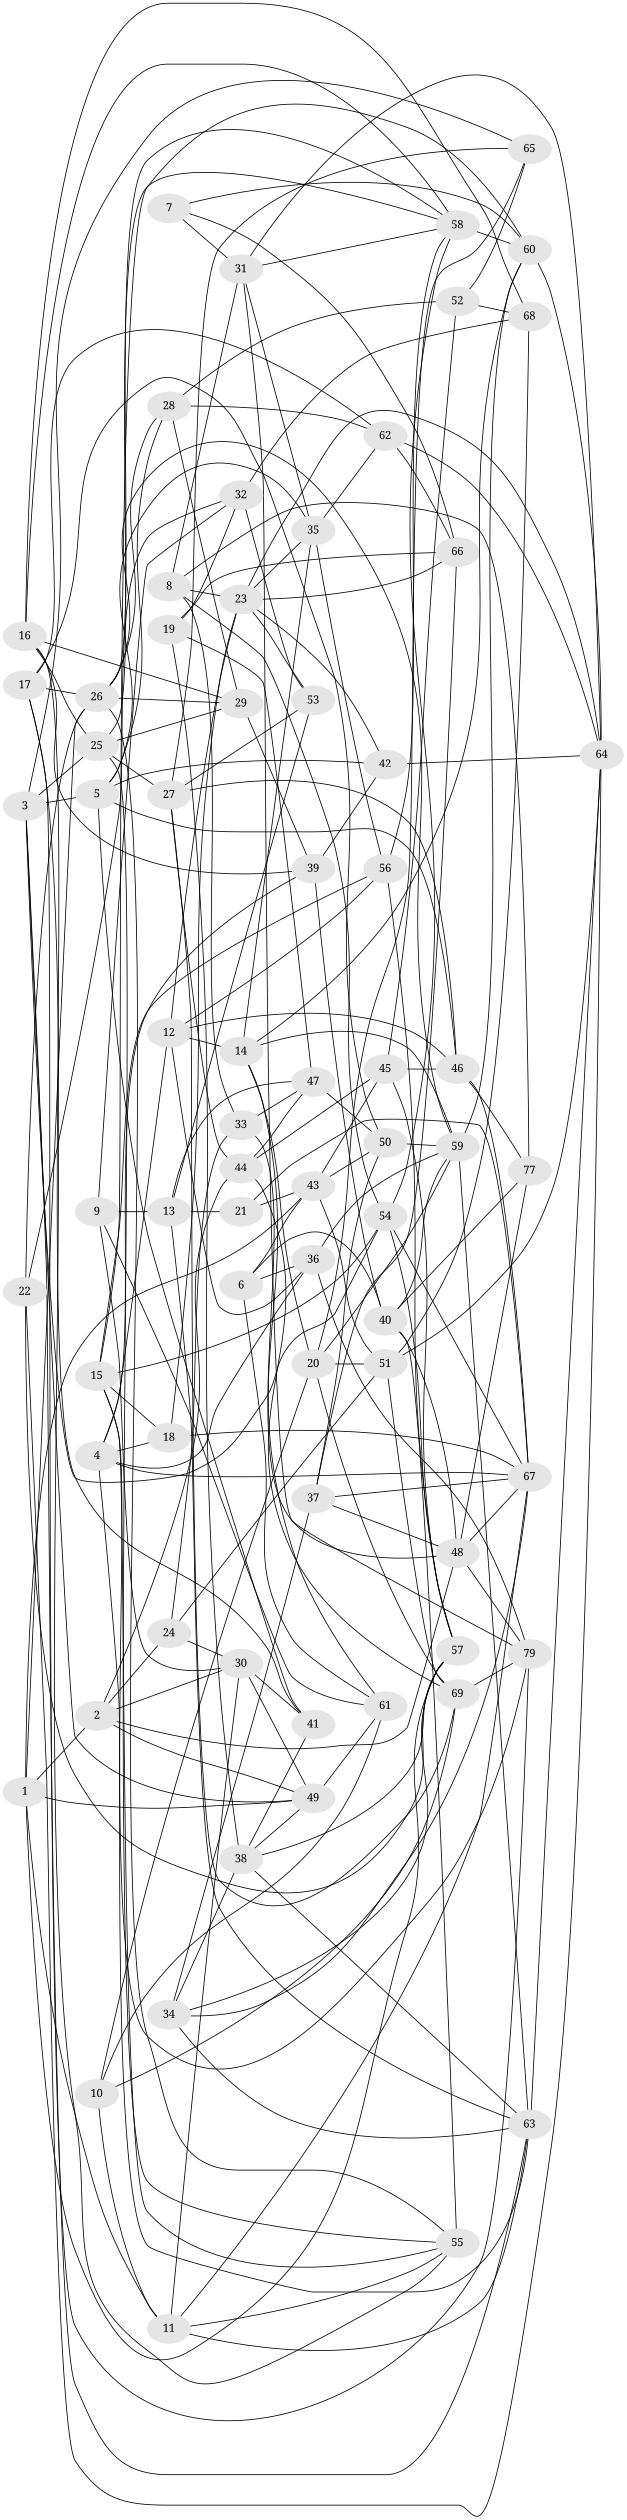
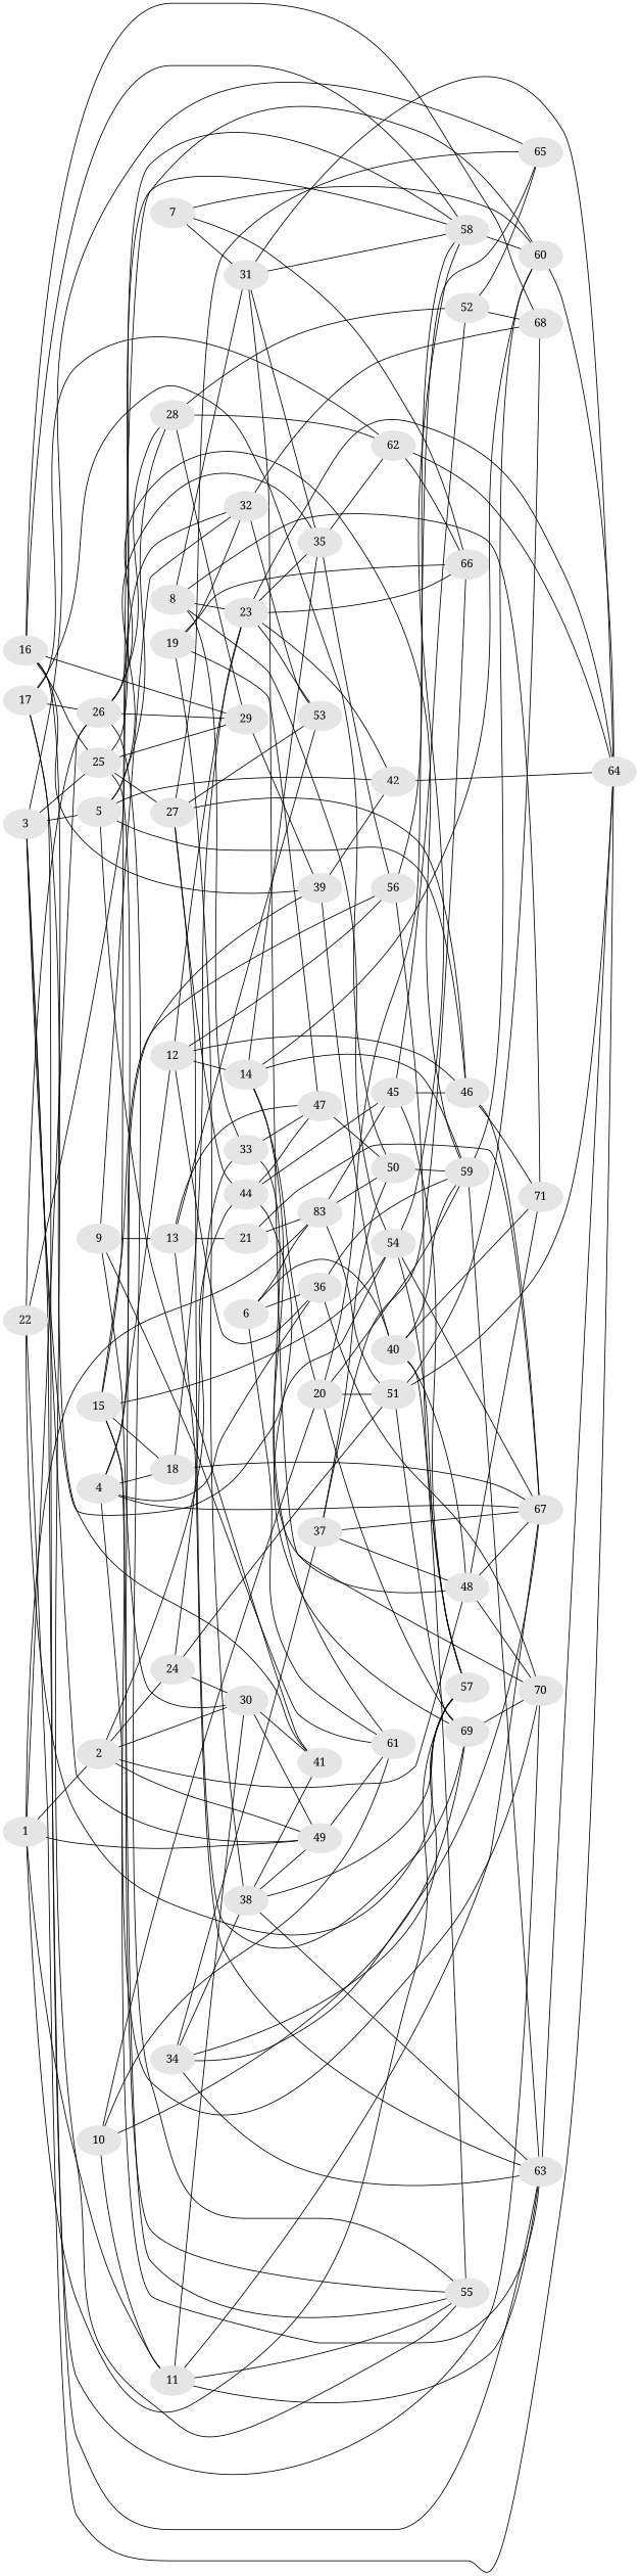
  graph {
    fontname="Noto Serif"
    rankdir=LR
    node [color=gray90 fontname="Noto Serif" style=filled]
    edge [fontname="Noto Serif" weight=1.0]
    1
    2
    11
    26
-   43
+   43 [label=83]
    49
    57
    24
    30
    44
    48
    63
    67
    55
    28
    59
    29
    58
    50
    51
    45
    61
    33
    41
    69
    47
-   71 [label=77]
-   70 [label=79]
+   71
+   70
    3
    5
    25
    54
    65
    35
    42
    46
    27
    64
    4
    12
    18
    36
    39
    23
    14
    56
    40
    62
    52
    6
    7
    31
    60
    66
    8
    53
    9
    13
    32
    21
    68
    10
    20
    15
    16
    17
    19
    38
    22
    34
    37
    1 -- 2
    1 -- 11
    1 -- 26
    1 -- 43
    1 -- 49
    1 -- 57
    2 -- 49
    2 -- 24
    2 -- 30
    2 -- 44
    2 -- 48
    11 -- 30
    11 -- 63
    11 -- 67
    11 -- 55
    26 -- 55
    26 -- 28
    26 -- 59
    26 -- 29 [weight=2.0]
    26 -- 58 [weight=2.0]
    43 -- 50
    43 -- 51
    43 -- 45
    49 -- 61 [weight=2.0]
    24 -- 30
    24 -- 51
    24 -- 33
    30 -- 49 [weight=2.0]
    30 -- 41
    44 -- 45
    44 -- 69
    44 -- 47 [weight=2.0]
    48 -- 67
    48 -- 71
    48 -- 70
    63 -- 64
    28 -- 29
    28 -- 62
    28 -- 52
    59 -- 63
    59 -- 60
    29 -- 39
    58 -- 60
    50 -- 59
    51 -- 69
    51 -- 64
    51 -- 68
    45 -- 57
    45 -- 46
    45 -- 52 [weight=2.0]
    33 -- 48 [weight=2.0]
    33 -- 47
    69 -- 70
    47 -- 50
    3 -- 49
    3 -- 63
    3 -- 5
    3 -- 25
    3 -- 54
    3 -- 65
    5 -- 28
    5 -- 41
    5 -- 35
    5 -- 42
    5 -- 46
    25 -- 55
    25 -- 29
    25 -- 58
    25 -- 27
    54 -- 57
    54 -- 67
    54 -- 58
    35 -- 56
    35 -- 62
    42 -- 64
    46 -- 67
    46 -- 71
    27 -- 44
    27 -- 69
    27 -- 65
    27 -- 46
    27 -- 53
    4 -- 63
    4 -- 67
    4 -- 12
    4 -- 18
    4 -- 36
    4 -- 39
    12 -- 46
    12 -- 36
    12 -- 23
    12 -- 14
    12 -- 56
    18 -- 67
    18 -- 23
    36 -- 59
    36 -- 70
    39 -- 42 [weight=2.0]
    39 -- 40
    23 -- 35
    23 -- 42
    23 -- 64
    23 -- 66
    23 -- 53
    14 -- 59
    14 -- 61
    14 -- 35
    14 -- 60
    14 -- 20
    56 -- 57 [weight=2.0]
    56 -- 58
    40 -- 48
    40 -- 55
    40 -- 59
    40 -- 71
    62 -- 64
    62 -- 66
    52 -- 65
    52 -- 68 [weight=2.0]
    6 -- 43
    6 -- 61
    6 -- 36
    6 -- 40
    7 -- 31
    7 -- 60
    7 -- 66 [weight=2.0]
    31 -- 58
    31 -- 70
    31 -- 35
    31 -- 64
    60 -- 64
    8 -- 33 [weight=2.0]
    8 -- 71
    8 -- 54
    8 -- 23
    8 -- 31
    9 -- 30
    9 -- 61
    9 -- 13
    9 -- 32
    13 -- 63
    13 -- 47
    13 -- 53
    13 -- 21 [weight=2.0]
    32 -- 53
    32 -- 68 [weight=2.0]
    21 -- 43
    21 -- 67
    10 -- 11
    10 -- 61
    10 -- 69
    10 -- 20
    20 -- 59
    20 -- 51
    20 -- 69
    20 -- 65
    15 -- 55
    15 -- 70
    15 -- 54
    15 -- 18
    15 -- 56
    15 -- 60
    16 -- 29
    16 -- 58
    16 -- 41
    16 -- 25
    16 -- 39
    16 -- 68
    17 -- 26
    17 -- 55
    17 -- 50
    17 -- 70
    17 -- 62 [weight=2.0]
    19 -- 47
    19 -- 66
    19 -- 32
    19 -- 38
    38 -- 49
    38 -- 57
    38 -- 63
    38 -- 41
    22 -- 26
    22 -- 57
    22 -- 64
    22 -- 32
    34 -- 57
    34 -- 63
    34 -- 67 [weight=2.0]
    34 -- 38
    34 -- 37
    37 -- 48
    37 -- 67
    37 -- 50 [weight=2.0]
    37 -- 66
  }
